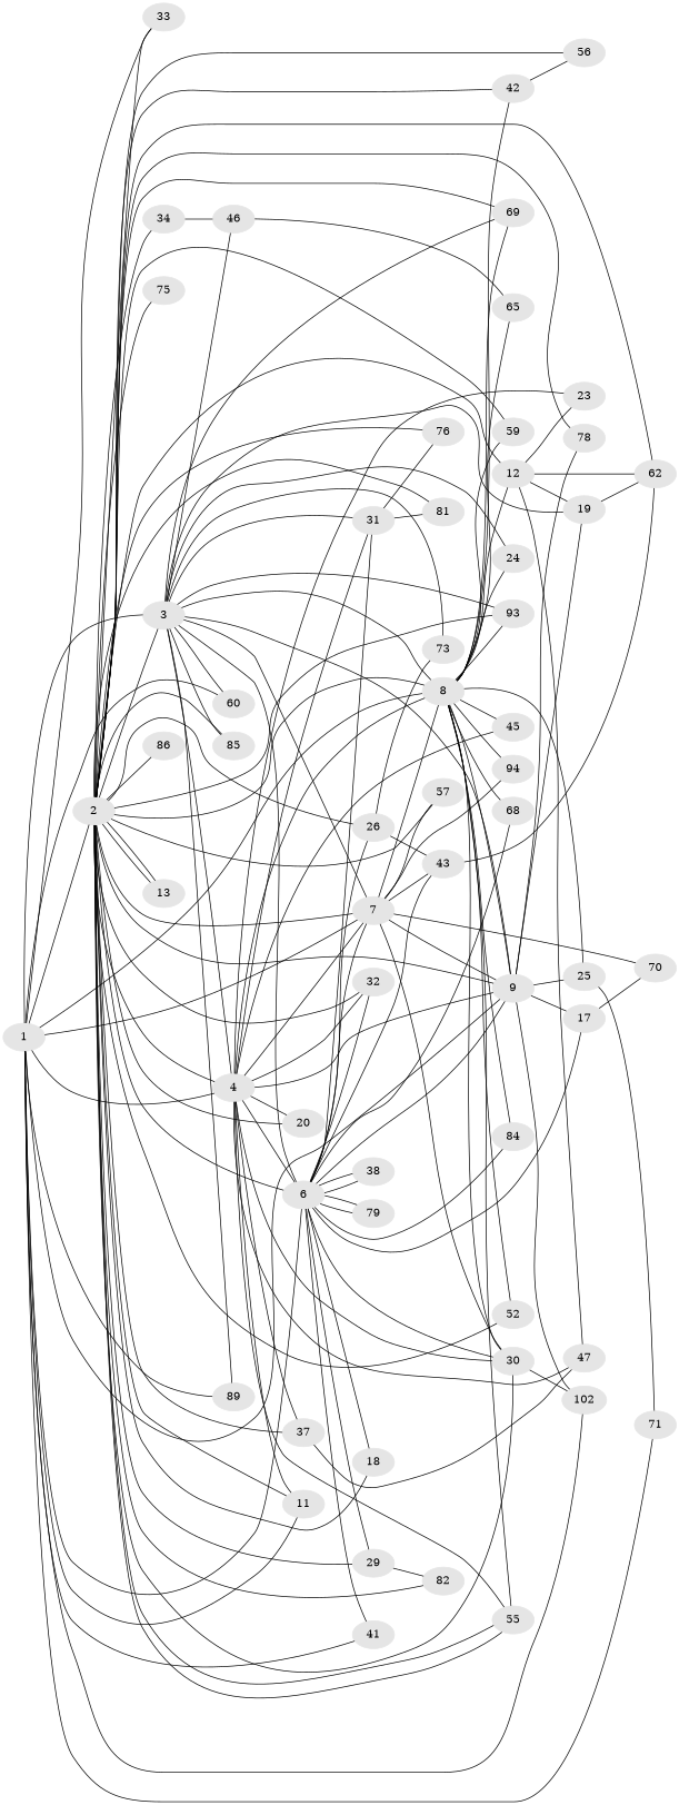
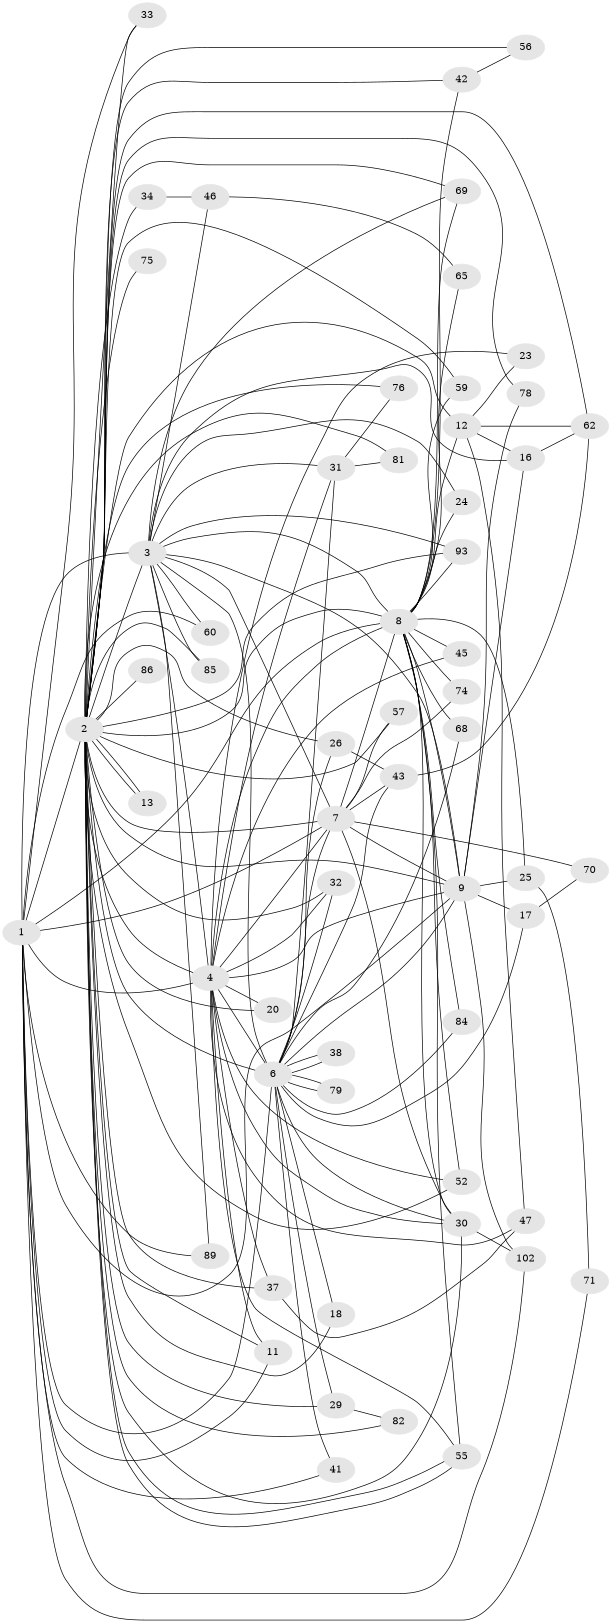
  graph {
    rankdir=LR
    node [color=gray90 style=filled]
    2 [super="+77+95+101+97+54+80+15+5+90+51+67"]
    3 [super="+27+98+10+66"]
    4 [super="+48+21+109+119+35+22+64"]
    6
    7
    8 [super="+19"]
    9
    11
    33
    12
    13
    18
    20
    26 [super="+92"]
    29
    30 [super="+61+39"]
    32
    34
    37
    42
    52 [super="+106"]
    55 [super="+91"]
    56 [super="+63"]
    57 [super="+112"]
    59
    62 [super="+88+83"]
    69
    75
    76
    78
    81
    82
    85
    86
    93 [super="+116"]
    1
    41
    60
    71
    89
    102 [super="+115"]
-   16 [super="+44" label=19]
+   16 [super="+44"]
    24
    31 [super="+36"]
    46
-   73
    23
    45
    47 [super="+99"]
    17
    38
    43
    79
    84
    68
    70
-   94
+   94 [label=74]
    25
    65
    2 -- 3 [weight=6]
    2 -- 4 [weight=5]
    2 -- 6 [weight=2]
    2 -- 7 [weight=3]
    2 -- 8 [weight=7]
    2 -- 9 [weight=4]
    2 -- 11
    2 -- 33
    2 -- 12 [weight=2]
    2 -- 13
    2 -- 13
    2 -- 18
    2 -- 20
    2 -- 26
    2 -- 29
    2 -- 30 [weight=2]
    2 -- 32
    2 -- 34
    2 -- 37
    2 -- 42
    2 -- 52
    2 -- 55
    2 -- 55
    2 -- 56 [weight=2]
    2 -- 57 [weight=2]
    2 -- 59
    2 -- 62 [weight=2]
    2 -- 69
    2 -- 75 [weight=3]
    2 -- 76
    2 -- 78
    2 -- 81
    2 -- 82
    2 -- 85
    2 -- 86 [weight=3]
    2 -- 93
    3 -- 4 [weight=4]
    3 -- 6 [weight=2]
    3 -- 7 [weight=3]
    3 -- 8 [weight=2]
    3 -- 9 [weight=2]
    3 -- 69
    3 -- 85
    3 -- 93
    3 -- 60
    3 -- 89
    3 -- 16
    3 -- 24
    3 -- 31
    3 -- 46
-   3 -- 73
    4 -- 6 [weight=4]
    4 -- 7
    4 -- 8 [weight=4]
    4 -- 9 [weight=2]
    4 -- 11 [weight=2]
    4 -- 20
    4 -- 30 [weight=3]
    4 -- 32
    4 -- 37
+   4 -- 52 [weight=2]
    4 -- 55
    4 -- 31
    4 -- 23
    4 -- 45
    4 -- 47
    6 -- 7
    6 -- 9
    6 -- 18
    6 -- 26
    6 -- 29
    6 -- 30
    6 -- 32
    6 -- 41
    6 -- 31
    6 -- 17
    6 -- 38
    6 -- 38
    6 -- 43
    6 -- 79
    6 -- 79
    6 -- 84
    6 -- 68
    7 -- 8
    7 -- 9
    7 -- 30
    7 -- 57 [weight=2]
    7 -- 43
    7 -- 70
    7 -- 94
    8 -- 9 [weight=2]
    8 -- 12 [weight=2]
    8 -- 30
    8 -- 42
    8 -- 52
    8 -- 55
    8 -- 59
    8 -- 69
    8 -- 93
    8 -- 24
    8 -- 45
    8 -- 84
    8 -- 68 [weight=2]
    8 -- 94
    8 -- 25
    8 -- 65
    9 -- 78
    9 -- 102
    9 -- 16
    9 -- 17
    9 -- 25
    12 -- 62
    12 -- 16
    12 -- 23
    12 -- 47
-   26 -- 73
    26 -- 43
    29 -- 82
    30 -- 102
    34 -- 46
    37 -- 47
    42 -- 56
    1 -- 2 [weight=3]
    1 -- 3 [weight=3]
    1 -- 4
    1 -- 6
    1 -- 7
    1 -- 8
    1 -- 9
    1 -- 11
    1 -- 33
    1 -- 41
    1 -- 60
    1 -- 71
    1 -- 89
    1 -- 102
    16 -- 62
    31 -- 76
    31 -- 81
    46 -- 65
    17 -- 70
    43 -- 62
    25 -- 71
  }
